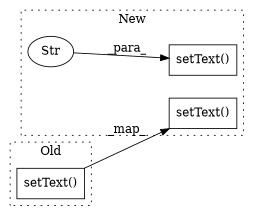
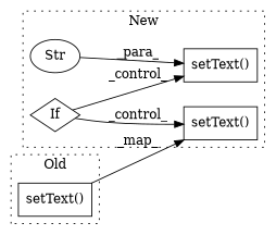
  digraph {
    rankdir=LR
    node [a=75 l="30,1" shape=box]
    n1 [label="setText()" s="22812,22896"]
+   n2 [a=96 l=3 label=If s=22778 shape=diamond]
    n3 [label="setText()" s="22914,23003"]
    n4 [a=66 l=59 label=Str s=22944 shape=ellipse]
    n5 [label="setText()" s="19810,19894"]
    subgraph cluster_1 {
      label=New
      style=dotted
      n1
+     n2
      n3
      n4
    }
    subgraph cluster_2 {
      label=Old
      style=dotted
      n5
    }
+   n2 -> n1 [label=_control_]
+   n2 -> n3 [label=_control_]
    n4 -> n3 [label=_para_]
    n5 -> n1 [label=_map_]
  }
